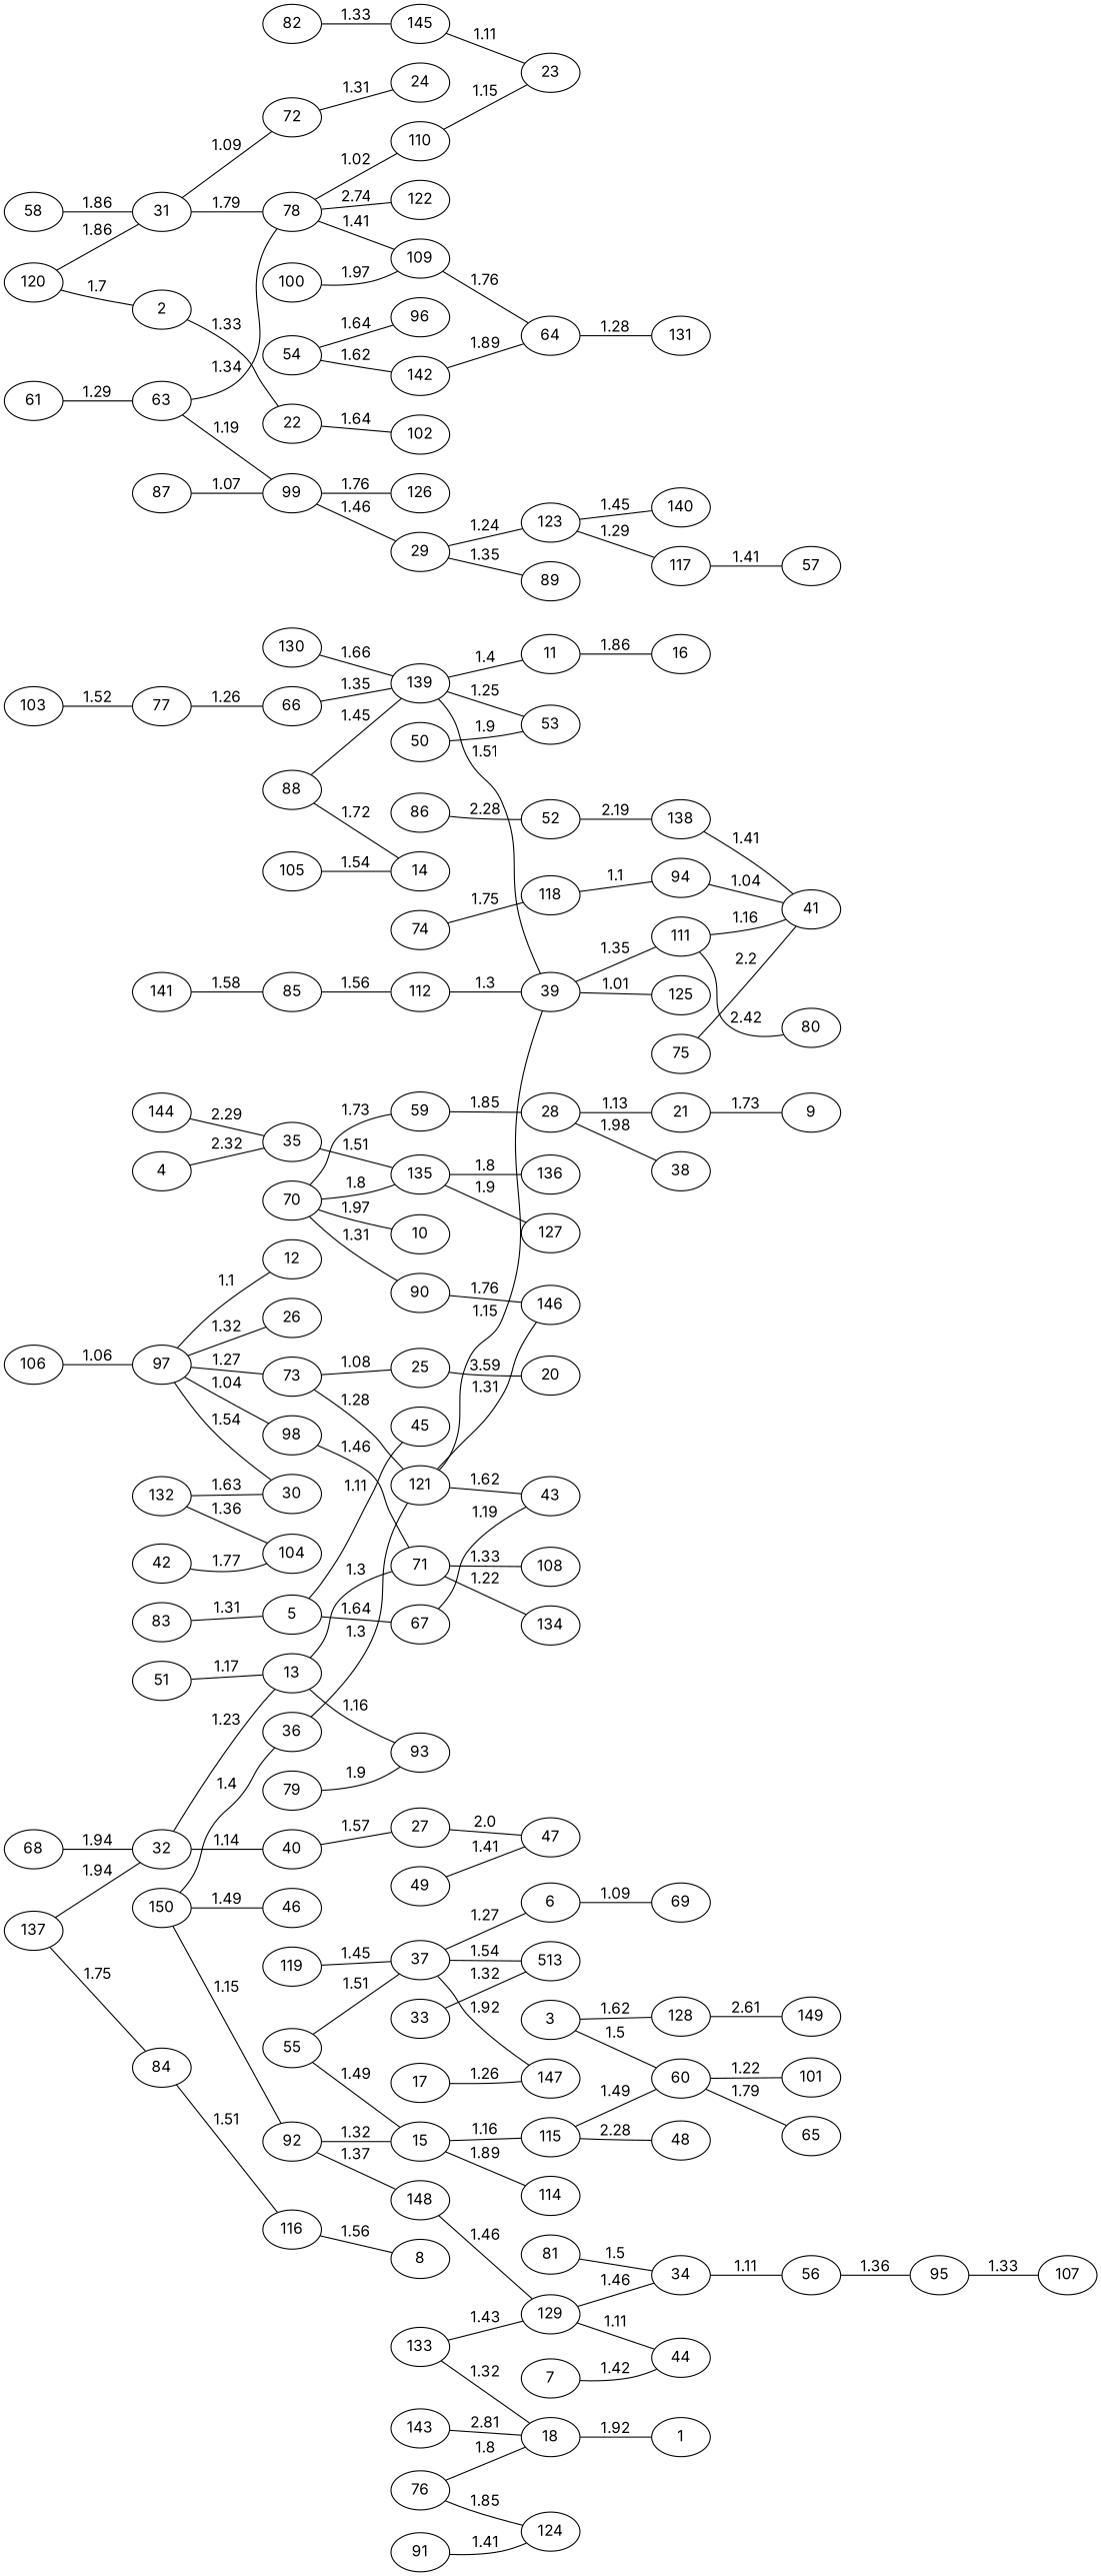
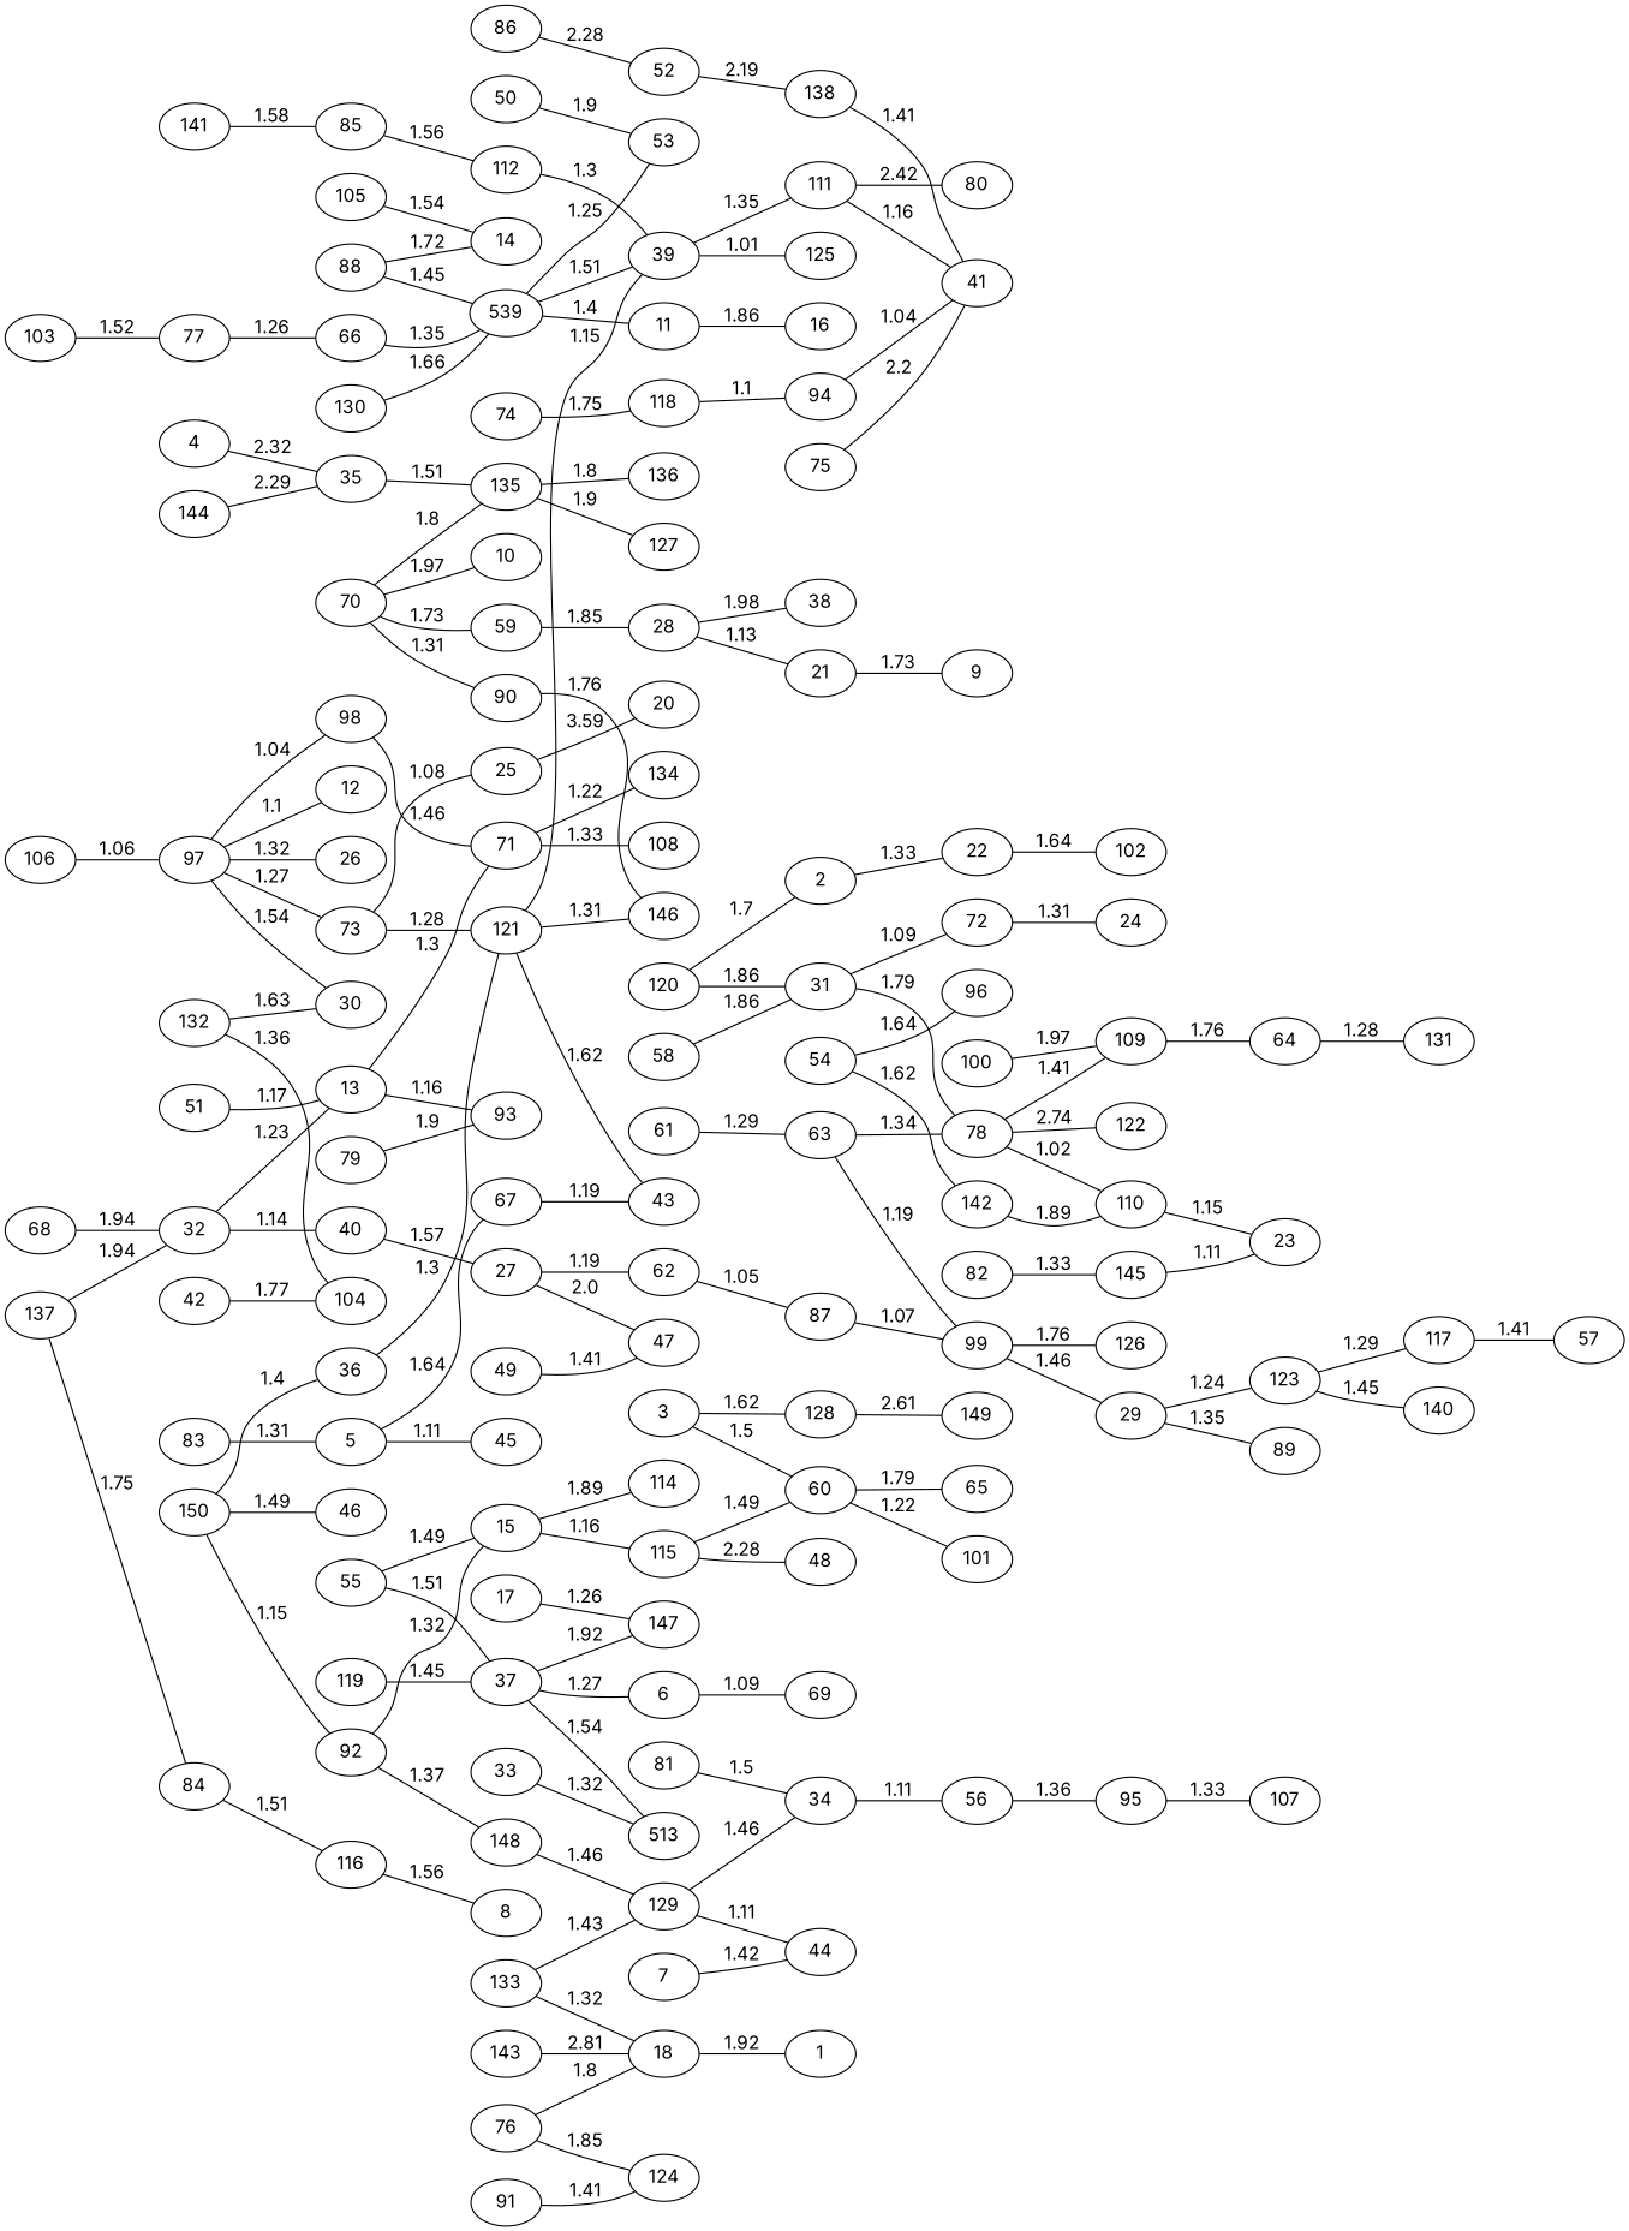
  graph {
    fontname=Inter
    rankdir=LR
    node [fontname=Inter]
    edge [fontname=Inter]
    39
    125
    111
    41
    80
    78
    110
    109
    122
    23
    64
    94
    97
    98
    73
    12
    26
    30
    71
    25
    121
    134
    108
+   62
    87
    99
    29
    126
    106
    123
    89
    20
    43
    146
    31
    72
    24
    6
    69
    118
    5
    45
    67
    34
    56
    95
    107
    129
    44
    145
    28
    21
    38
    9
    32
    40
    13
    27
    93
    47
    150
    92
    36
    46
    15
    148
    115
    114
    60
    48
    101
    65
    51
    63
    117
    140
    57
-   139
+   139 [label=539]
    53
    11
    16
    17
    147
    77
    66
    100
    37
    n88 [label=513]
    131
    61
    112
    83
    70
    90
    135
    59
    10
    136
    127
    33
    133
    18
    1
    2
    22
    102
    82
    132
    104
    49
    138
    91
    124
    7
    88
    14
    119
    55
    3
    128
    149
    81
    35
    84
    116
    8
    103
    105
    85
    141
    54
    142
    96
    130
    120
    137
    74
    42
    76
    58
    50
    79
    68
    52
    75
    86
    144
    4
    143
    39 -- 125 [label=1.01]
    39 -- 111 [label=1.35]
    111 -- 41 [label=1.16]
    111 -- 80 [label=2.42]
    78 -- 110 [label=1.02]
    78 -- 109 [label=1.41]
    78 -- 122 [label=2.74]
    110 -- 23 [label=1.15]
    109 -- 64 [label=1.76]
    64 -- 131 [label=1.28]
    94 -- 41 [label=1.04]
    97 -- 98 [label=1.04]
    97 -- 73 [label=1.27]
    97 -- 12 [label=1.1]
    97 -- 26 [label=1.32]
    97 -- 30 [label=1.54]
    98 -- 71 [label=1.46]
    73 -- 25 [label=1.08]
    73 -- 121 [label=1.28]
    71 -- 134 [label=1.22]
    71 -- 108 [label=1.33]
    25 -- 20 [label=3.59]
    121 -- 39 [label=1.15]
    121 -- 43 [label=1.62]
    121 -- 146 [label=1.31]
+   62 -- 87 [label=1.05]
    87 -- 99 [label=1.07]
    99 -- 29 [label=1.46]
    99 -- 126 [label=1.76]
    29 -- 123 [label=1.24]
    29 -- 89 [label=1.35]
    106 -- 97 [label=1.06]
    123 -- 117 [label=1.29]
    123 -- 140 [label=1.45]
    31 -- 78 [label=1.79]
    31 -- 72 [label=1.09]
    72 -- 24 [label=1.31]
    6 -- 69 [label=1.09]
    118 -- 94 [label=1.1]
    5 -- 45 [label=1.11]
    5 -- 67 [label=1.64]
    67 -- 43 [label=1.19]
    34 -- 56 [label=1.11]
    56 -- 95 [label=1.36]
    95 -- 107 [label=1.33]
    129 -- 34 [label=1.46]
    129 -- 44 [label=1.11]
    145 -- 23 [label=1.11]
    28 -- 21 [label=1.13]
    28 -- 38 [label=1.98]
    21 -- 9 [label=1.73]
    32 -- 40 [label=1.14]
    32 -- 13 [label=1.23]
    40 -- 27 [label=1.57]
    13 -- 71 [label=1.3]
    13 -- 93 [label=1.16]
+   27 -- 62 [label=1.19]
    27 -- 47 [label=2.0]
    150 -- 92 [label=1.15]
    150 -- 36 [label=1.4]
    150 -- 46 [label=1.49]
    92 -- 15 [label=1.32]
    92 -- 148 [label=1.37]
    36 -- 121 [label=1.3]
    15 -- 115 [label=1.16]
    15 -- 114 [label=1.89]
    148 -- 129 [label=1.46]
    115 -- 60 [label=1.49]
    115 -- 48 [label=2.28]
    60 -- 101 [label=1.22]
    60 -- 65 [label=1.79]
    51 -- 13 [label=1.17]
    63 -- 78 [label=1.34]
    63 -- 99 [label=1.19]
    117 -- 57 [label=1.41]
    139 -- 39 [label=1.51]
    139 -- 53 [label=1.25]
    139 -- 11 [label=1.4]
    11 -- 16 [label=1.86]
    17 -- 147 [label=1.26]
    77 -- 66 [label=1.26]
    66 -- 139 [label=1.35]
    100 -- 109 [label=1.97]
    37 -- 6 [label=1.27]
    37 -- 147 [label=1.92]
    37 -- n88 [label=1.54]
    61 -- 63 [label=1.29]
    112 -- 39 [label=1.3]
    83 -- 5 [label=1.31]
    70 -- 90 [label=1.31]
    70 -- 135 [label=1.8]
    70 -- 59 [label=1.73]
    70 -- 10 [label=1.97]
    90 -- 146 [label=1.76]
    135 -- 136 [label=1.8]
    135 -- 127 [label=1.9]
    59 -- 28 [label=1.85]
    33 -- n88 [label=1.32]
    133 -- 129 [label=1.43]
    133 -- 18 [label=1.32]
    18 -- 1 [label=1.92]
    2 -- 22 [label=1.33]
    22 -- 102 [label=1.64]
    82 -- 145 [label=1.33]
    132 -- 30 [label=1.63]
    132 -- 104 [label=1.36]
    49 -- 47 [label=1.41]
    138 -- 41 [label=1.41]
    91 -- 124 [label=1.41]
    7 -- 44 [label=1.42]
    88 -- 139 [label=1.45]
    88 -- 14 [label=1.72]
    119 -- 37 [label=1.45]
    55 -- 15 [label=1.49]
    55 -- 37 [label=1.51]
    3 -- 60 [label=1.5]
    3 -- 128 [label=1.62]
    128 -- 149 [label=2.61]
    81 -- 34 [label=1.5]
    35 -- 135 [label=1.51]
    84 -- 116 [label=1.51]
    116 -- 8 [label=1.56]
    103 -- 77 [label=1.52]
    105 -- 14 [label=1.54]
    85 -- 112 [label=1.56]
    141 -- 85 [label=1.58]
    54 -- 142 [label=1.62]
    54 -- 96 [label=1.64]
-   142 -- 64 [label=1.89]
+   142 -- 110 [label=1.89]
    130 -- 139 [label=1.66]
    120 -- 31 [label=1.86]
    120 -- 2 [label=1.7]
    137 -- 32 [label=1.94]
    137 -- 84 [label=1.75]
    74 -- 118 [label=1.75]
    42 -- 104 [label=1.77]
    76 -- 18 [label=1.8]
    76 -- 124 [label=1.85]
    58 -- 31 [label=1.86]
    50 -- 53 [label=1.9]
    79 -- 93 [label=1.9]
    68 -- 32 [label=1.94]
    52 -- 138 [label=2.19]
    75 -- 41 [label=2.2]
    86 -- 52 [label=2.28]
    144 -- 35 [label=2.29]
    4 -- 35 [label=2.32]
    143 -- 18 [label=2.81]
  }
